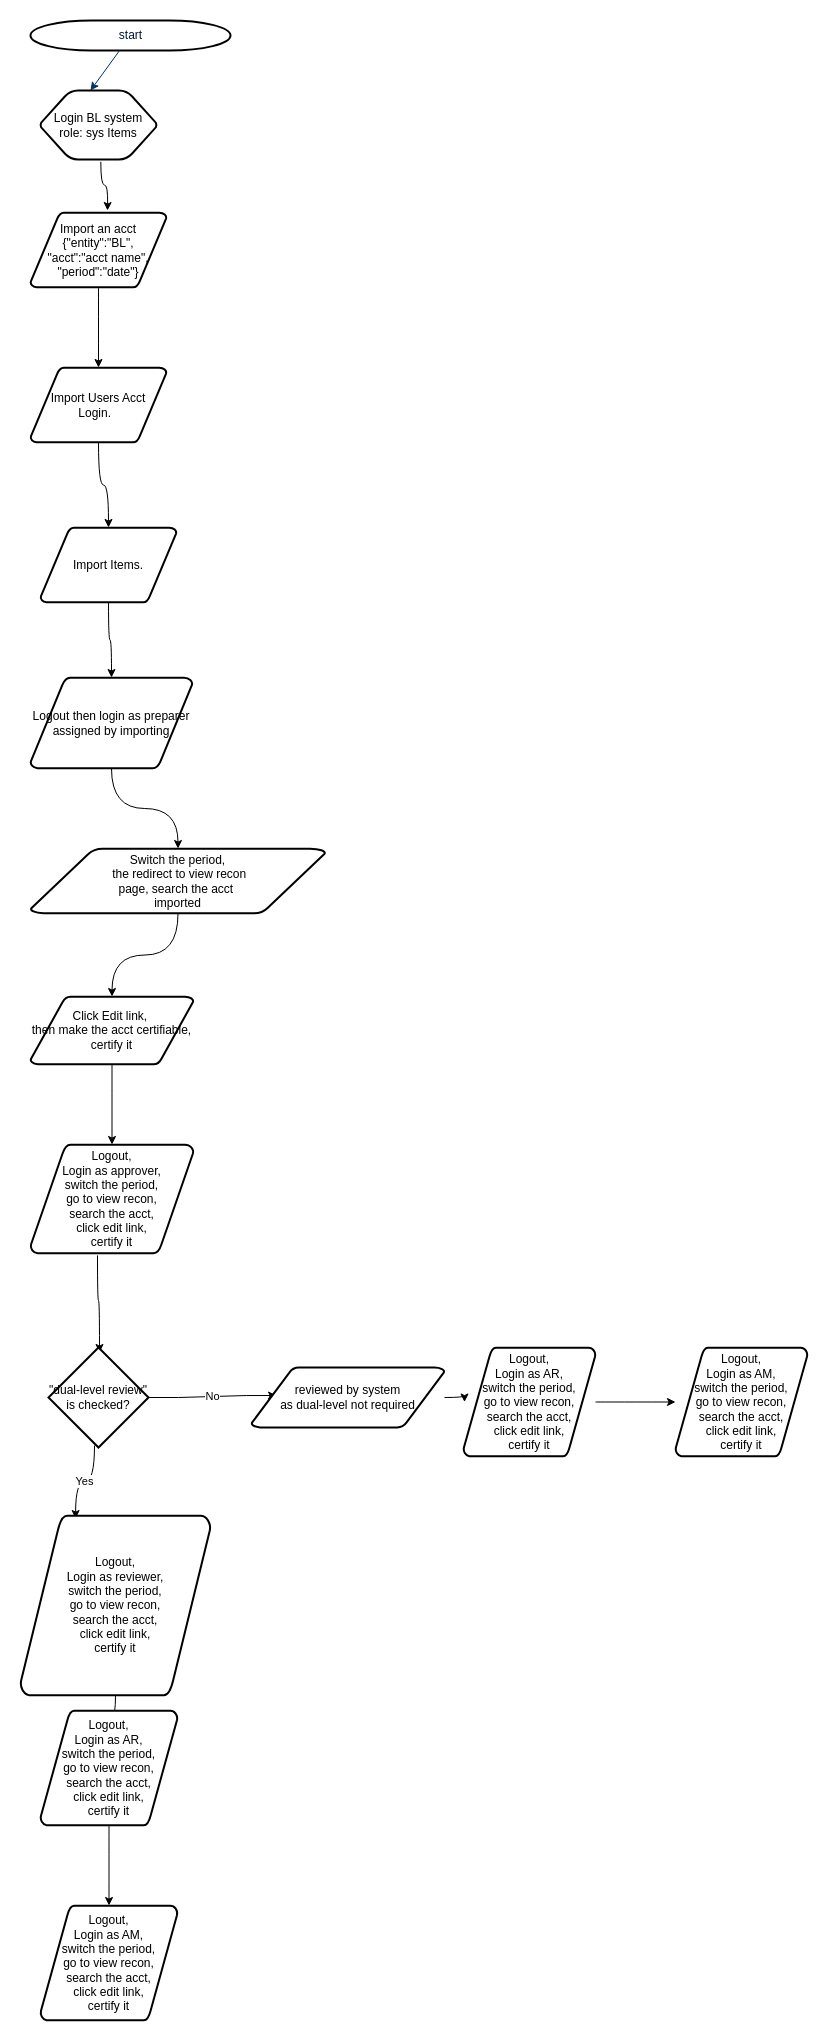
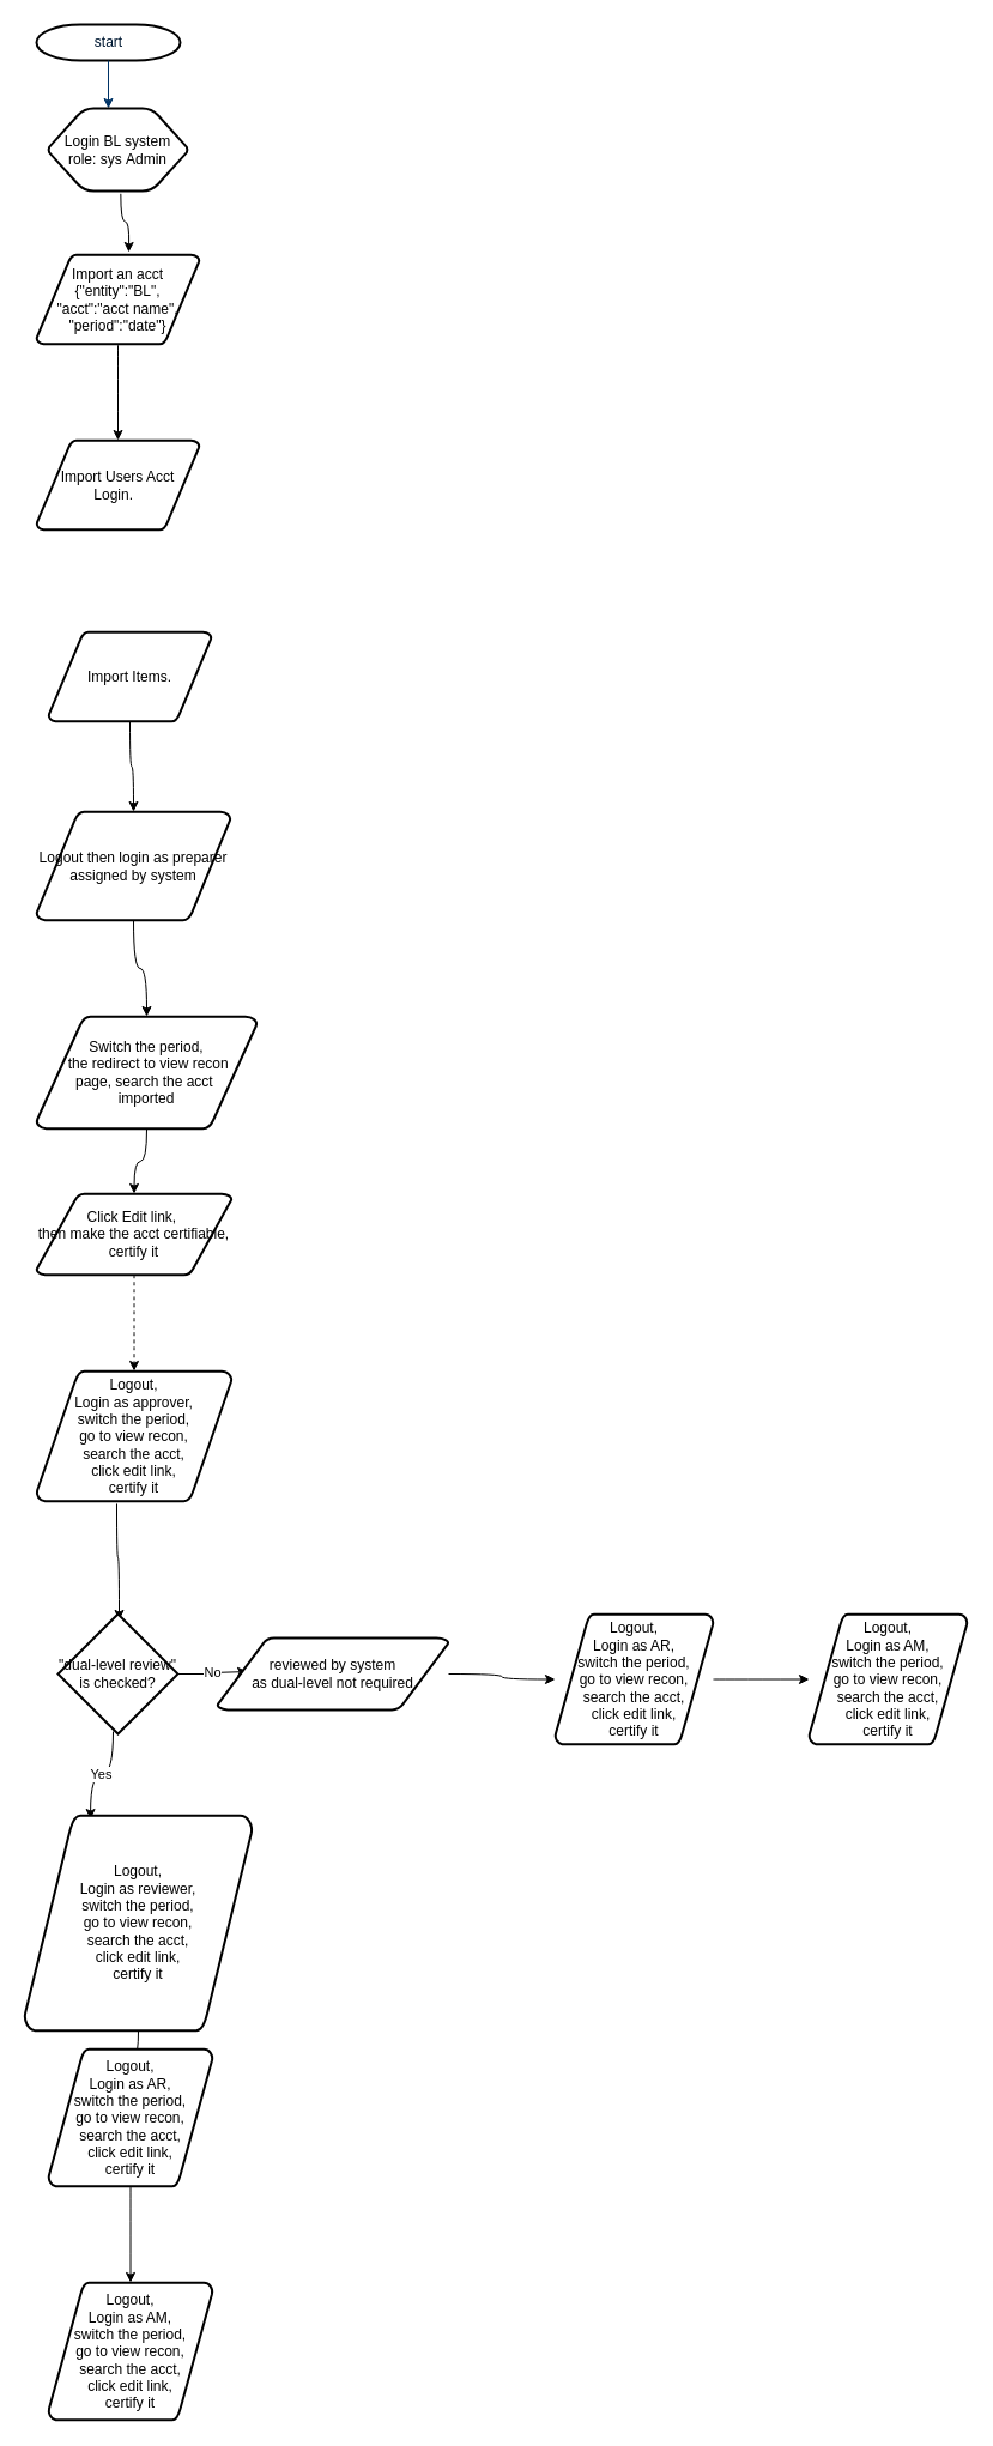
  <mxCell id="0" style=";html=1;" />
  <mxCell id="1" style=";html=1;" parent="0" />
- <mxCell id="2" value="start" style="shape=mxgraph.flowchart.terminator;fillColor=#FFFFFF;strokeColor=#000000;strokeWidth=2;gradientColor=none;gradientDirection=north;fontColor=#001933;fontStyle=0;html=1;" parent="1" vertex="1"><mxGeometry x="30" y="20" width="200" height="30" as="geometry" /></mxCell>
+ <mxCell id="2" value="start" style="shape=mxgraph.flowchart.terminator;fillColor=#FFFFFF;strokeColor=#000000;strokeWidth=2;gradientColor=none;gradientDirection=north;fontColor=#001933;fontStyle=0;html=1;" parent="1" vertex="1"><mxGeometry x="30" y="20" width="120" height="30" as="geometry" /></mxCell>
  <mxCell id="3" style="fontColor=#001933;fontStyle=1;strokeColor=#003366;strokeWidth=1;html=1;" parent="1" source="2" edge="1"><mxGeometry relative="1" as="geometry"><mxPoint x="90" y="90" as="targetPoint" /></mxGeometry></mxCell>
  <mxCell id="4" value="" style="edgeStyle=orthogonalEdgeStyle;rounded=0;html=1;jettySize=auto;orthogonalLoop=1;exitX=0.52;exitY=1.033;exitPerimeter=0;curved=1;" parent="1" source="5" edge="1"><mxGeometry relative="1" as="geometry"><mxPoint x="107" y="210" as="targetPoint" /></mxGeometry></mxCell>
- <mxCell id="5" value="Login BL system&lt;br&gt;role: sys&amp;nbsp;&lt;span&gt;Items&lt;/span&gt;" style="strokeWidth=2;html=1;shape=mxgraph.flowchart.preparation;whiteSpace=wrap;" parent="1" vertex="1"><mxGeometry x="40" y="90" width="116" height="69" as="geometry" /></mxCell>
+ <mxCell id="5" value="Login BL system&lt;br&gt;role: sys&amp;nbsp;&lt;span&gt;Admin&lt;/span&gt;" style="strokeWidth=2;html=1;shape=mxgraph.flowchart.preparation;whiteSpace=wrap;" parent="1" vertex="1"><mxGeometry x="40" y="90" width="116" height="69" as="geometry" /></mxCell>
  <mxCell id="6" value="" style="edgeStyle=orthogonalEdgeStyle;rounded=0;html=1;jettySize=auto;orthogonalLoop=1;curved=1;" parent="1" source="7" target="9" edge="1"><mxGeometry relative="1" as="geometry" /></mxCell>
  <mxCell id="7" value="Import an acct&lt;div&gt;{&quot;entity&quot;:&quot;BL&quot;,&lt;/div&gt;&lt;div&gt;&quot;acct&quot;:&quot;acct name&quot;,&lt;/div&gt;&lt;div&gt;&quot;period&quot;:&quot;date&quot;}&lt;/div&gt;" style="strokeWidth=2;html=1;shape=mxgraph.flowchart.data;whiteSpace=wrap;" parent="1" vertex="1"><mxGeometry x="30" y="212" width="136" height="75" as="geometry" /></mxCell>
- <mxCell id="8" value="" style="edgeStyle=orthogonalEdgeStyle;rounded=0;html=1;jettySize=auto;orthogonalLoop=1;curved=1;" parent="1" source="9" target="11" edge="1"><mxGeometry relative="1" as="geometry" /></mxCell>
  <mxCell id="9" value="Import Users Acct Login.&amp;nbsp;&lt;span&gt;&amp;nbsp;&lt;/span&gt;" style="strokeWidth=2;html=1;shape=mxgraph.flowchart.data;whiteSpace=wrap;" parent="1" vertex="1"><mxGeometry x="30" y="367" width="136" height="75" as="geometry" /></mxCell>
  <mxCell id="10" value="" style="edgeStyle=orthogonalEdgeStyle;rounded=0;html=1;jettySize=auto;orthogonalLoop=1;curved=1;" parent="1" source="11" target="13" edge="1"><mxGeometry relative="1" as="geometry" /></mxCell>
  <mxCell id="11" value="Import Items." style="strokeWidth=2;html=1;shape=mxgraph.flowchart.data;whiteSpace=wrap;" parent="1" vertex="1"><mxGeometry x="40" y="527" width="136" height="75" as="geometry" /></mxCell>
  <mxCell id="12" value="" style="edgeStyle=orthogonalEdgeStyle;rounded=0;html=1;jettySize=auto;orthogonalLoop=1;curved=1;" parent="1" source="13" target="15" edge="1"><mxGeometry relative="1" as="geometry" /></mxCell>
- <mxCell id="13" value="Logout then login as preparer assigned by importing" style="strokeWidth=2;html=1;shape=mxgraph.flowchart.data;whiteSpace=wrap;" parent="1" vertex="1"><mxGeometry x="30" y="677" width="162" height="91" as="geometry" /></mxCell>
+ <mxCell id="13" value="Logout then login as preparer assigned by system" style="strokeWidth=2;html=1;shape=mxgraph.flowchart.data;whiteSpace=wrap;" parent="1" vertex="1"><mxGeometry x="30" y="677" width="162" height="91" as="geometry" /></mxCell>
  <mxCell id="14" value="" style="edgeStyle=orthogonalEdgeStyle;rounded=0;html=1;jettySize=auto;orthogonalLoop=1;curved=1;" parent="1" source="15" target="17" edge="1"><mxGeometry relative="1" as="geometry" /></mxCell>
- <mxCell id="15" value="Switch the period,&lt;div&gt;&amp;nbsp;the redirect to view recon&lt;/div&gt;&lt;div&gt;page, search the acct&amp;nbsp;&lt;/div&gt;&lt;div&gt;imported&lt;/div&gt;" style="strokeWidth=2;html=1;shape=mxgraph.flowchart.data;whiteSpace=wrap;" parent="1" vertex="1"><mxGeometry x="30" y="848" width="295" height="65" as="geometry" /></mxCell>
- <mxCell id="16" value="" style="edgeStyle=orthogonalEdgeStyle;rounded=0;html=1;jettySize=auto;orthogonalLoop=1;curved=1;" parent="1" source="17" target="19" edge="1"><mxGeometry relative="1" as="geometry" /></mxCell>
+ <mxCell id="15" value="Switch the period,&lt;div&gt;&amp;nbsp;the redirect to view recon&lt;/div&gt;&lt;div&gt;page, search the acct&amp;nbsp;&lt;/div&gt;&lt;div&gt;imported&lt;/div&gt;" style="strokeWidth=2;html=1;shape=mxgraph.flowchart.data;whiteSpace=wrap;" parent="1" vertex="1"><mxGeometry x="30" y="848" width="184" height="94" as="geometry" /></mxCell>
+ <mxCell id="16" value="" style="edgeStyle=orthogonalEdgeStyle;rounded=0;html=1;jettySize=auto;orthogonalLoop=1;curved=1;dashed=1;" parent="1" source="17" target="19" edge="1"><mxGeometry relative="1" as="geometry" /></mxCell>
  <mxCell id="17" value="Click Edit link,&amp;nbsp;&lt;div&gt;then make the acct certifiable, certify it&lt;/div&gt;" style="strokeWidth=2;html=1;shape=mxgraph.flowchart.data;whiteSpace=wrap;" parent="1" vertex="1"><mxGeometry x="30" y="996" width="163" height="68" as="geometry" /></mxCell>
  <mxCell id="18" value="" style="edgeStyle=orthogonalEdgeStyle;rounded=0;html=1;jettySize=auto;orthogonalLoop=1;entryX=0.51;entryY=0.05;entryPerimeter=0;exitX=0.411;exitY=1.018;exitPerimeter=0;curved=1;" parent="1" source="19" target="22" edge="1"><mxGeometry relative="1" as="geometry"><mxPoint x="193" y="1340.446" as="targetPoint" /></mxGeometry></mxCell>
  <mxCell id="19" value="Logout,&lt;div&gt;Login as approver,&lt;/div&gt;&lt;div&gt;switch the period,&lt;/div&gt;&lt;div&gt;go to view recon,&lt;/div&gt;&lt;div&gt;search the acct,&lt;/div&gt;&lt;div&gt;click edit link,&lt;/div&gt;&lt;div&gt;certify it&lt;/div&gt;" style="strokeWidth=2;html=1;shape=mxgraph.flowchart.data;whiteSpace=wrap;" parent="1" vertex="1"><mxGeometry x="30" y="1144" width="163" height="109" as="geometry" /></mxCell>
  <mxCell id="20" value="Yes" style="edgeStyle=orthogonalEdgeStyle;rounded=0;html=1;jettySize=auto;orthogonalLoop=1;exitX=0.46;exitY=0.98;exitPerimeter=0;entryX=0.29;entryY=0.017;entryPerimeter=0;curved=1;" parent="1" source="22" target="24" edge="1"><mxGeometry relative="1" as="geometry"><mxPoint x="148" y="1548.132" as="targetPoint" /></mxGeometry></mxCell>
  <mxCell id="21" value="No" style="edgeStyle=entityRelationEdgeStyle;rounded=0;html=1;jettySize=auto;orthogonalLoop=1;entryX=0.13;entryY=0.467;entryPerimeter=0;" parent="1" source="22" target="29" edge="1"><mxGeometry relative="1" as="geometry"><mxPoint x="228" y="1397" as="targetPoint" /></mxGeometry></mxCell>
  <mxCell id="22" value="&quot;dual-level review&quot; is checked?" style="strokeWidth=2;html=1;shape=mxgraph.flowchart.decision;whiteSpace=wrap;" parent="1" vertex="1"><mxGeometry x="48" y="1347" width="100" height="100" as="geometry" /></mxCell>
  <mxCell id="23" value="" style="edgeStyle=orthogonalEdgeStyle;curved=1;rounded=0;html=1;jettySize=auto;orthogonalLoop=1;" parent="1" source="24" target="26" edge="1"><mxGeometry relative="1" as="geometry" /></mxCell>
  <mxCell id="24" value="&lt;span&gt;Logout,&lt;/span&gt;&lt;div&gt;Login as reviewer,&lt;/div&gt;&lt;div&gt;switch the period,&lt;/div&gt;&lt;div&gt;go to view recon,&lt;/div&gt;&lt;div&gt;search the acct,&lt;/div&gt;&lt;div&gt;click edit link,&lt;/div&gt;&lt;div&gt;certify it&lt;/div&gt;" style="strokeWidth=2;html=1;shape=mxgraph.flowchart.data;whiteSpace=wrap;" parent="1" vertex="1"><mxGeometry x="20" y="1515" width="190" height="180" as="geometry" /></mxCell>
  <mxCell id="25" value="" style="edgeStyle=orthogonalEdgeStyle;curved=1;rounded=0;html=1;jettySize=auto;orthogonalLoop=1;" parent="1" source="26" target="27" edge="1"><mxGeometry relative="1" as="geometry" /></mxCell>
  <mxCell id="26" value="&lt;span&gt;Logout,&lt;/span&gt;&lt;div&gt;Login as AR,&lt;/div&gt;&lt;div&gt;switch the period,&lt;/div&gt;&lt;div&gt;go to view recon,&lt;/div&gt;&lt;div&gt;search the acct,&lt;/div&gt;&lt;div&gt;click edit link,&lt;/div&gt;&lt;div&gt;certify it&lt;/div&gt;" style="strokeWidth=2;html=1;shape=mxgraph.flowchart.data;whiteSpace=wrap;" parent="1" vertex="1"><mxGeometry x="40" y="1710" width="137" height="115" as="geometry" /></mxCell>
  <mxCell id="27" value="&lt;span&gt;Logout,&lt;/span&gt;&lt;div&gt;Login as AM,&lt;/div&gt;&lt;div&gt;switch the period,&lt;/div&gt;&lt;div&gt;go to view recon,&lt;/div&gt;&lt;div&gt;search the acct,&lt;/div&gt;&lt;div&gt;click edit link,&lt;/div&gt;&lt;div&gt;certify it&lt;/div&gt;" style="strokeWidth=2;html=1;shape=mxgraph.flowchart.data;whiteSpace=wrap;" parent="1" vertex="1"><mxGeometry x="40" y="1905" width="137" height="115" as="geometry" /></mxCell>
  <mxCell id="28" value="" style="edgeStyle=orthogonalEdgeStyle;curved=1;rounded=0;html=1;jettySize=auto;orthogonalLoop=1;" parent="1" source="29" target="31" edge="1"><mxGeometry relative="1" as="geometry" /></mxCell>
- <mxCell id="29" value="reviewed by system&lt;div&gt;&lt;span&gt;as dual-level not required&lt;/span&gt;&lt;/div&gt;" style="strokeWidth=2;html=1;shape=mxgraph.flowchart.data;whiteSpace=wrap;" parent="1" vertex="1"><mxGeometry x="251" y="1367" width="193" height="60" as="geometry" /></mxCell>
+ <mxCell id="29" value="reviewed by system&lt;div&gt;&lt;span&gt;as dual-level not required&lt;/span&gt;&lt;/div&gt;" style="strokeWidth=2;html=1;shape=mxgraph.flowchart.data;whiteSpace=wrap;" parent="1" vertex="1"><mxGeometry x="181" y="1367" width="193" height="60" as="geometry" /></mxCell>
  <mxCell id="30" value="" style="edgeStyle=orthogonalEdgeStyle;curved=1;rounded=0;html=1;jettySize=auto;orthogonalLoop=1;" parent="1" source="31" target="32" edge="1"><mxGeometry relative="1" as="geometry" /></mxCell>
  <mxCell id="31" value="Logout,&lt;div&gt;Login as AR,&lt;/div&gt;&lt;div&gt;switch the period,&lt;/div&gt;&lt;div&gt;go to view recon,&lt;/div&gt;&lt;div&gt;search the acct,&lt;/div&gt;&lt;div&gt;click edit link,&lt;/div&gt;&lt;div&gt;certify it&lt;/div&gt;" style="strokeWidth=2;html=1;shape=mxgraph.flowchart.data;whiteSpace=wrap;" parent="1" vertex="1"><mxGeometry x="463" y="1347" width="132" height="109" as="geometry" /></mxCell>
  <mxCell id="32" value="Logout,&lt;div&gt;Login as AM,&lt;/div&gt;&lt;div&gt;switch the period,&lt;/div&gt;&lt;div&gt;go to view recon,&lt;/div&gt;&lt;div&gt;search the acct,&lt;/div&gt;&lt;div&gt;click edit link,&lt;/div&gt;&lt;div&gt;certify it&lt;/div&gt;" style="strokeWidth=2;html=1;shape=mxgraph.flowchart.data;whiteSpace=wrap;" parent="1" vertex="1"><mxGeometry x="675" y="1347" width="132" height="109" as="geometry" /></mxCell>
